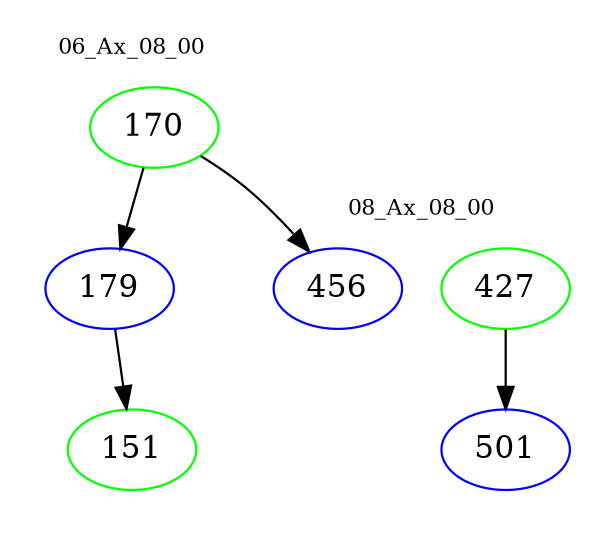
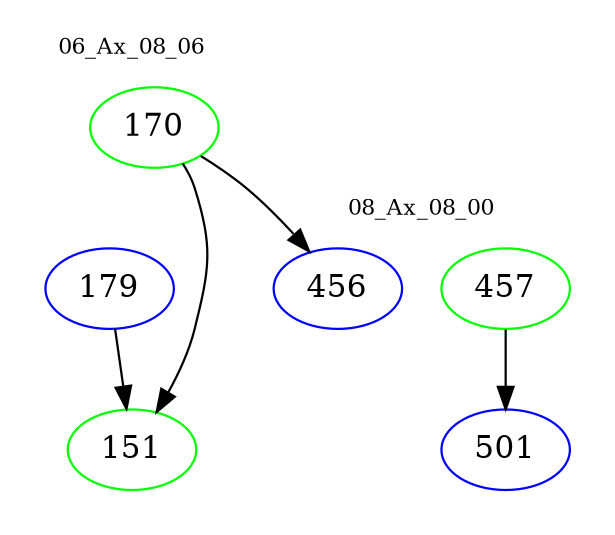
  digraph {
    node [color=green]
    edge [color=black]
    n1 [label=170]
    n2 [color=blue label=179]
    n3 [label=151]
-   n4 [label=427]
+   n4 [label=457]
    n5 [color=blue label=501]
    n6 [color=blue label=456]
    subgraph cluster_1 {
      color=white
      fontsize=10
-     label="06_Ax_08_00"
+     label="06_Ax_08_06"
      n1
      n2
      n3
    }
    subgraph cluster_2 {
      color=white
      fontsize=10
      label="08_Ax_08_00"
      n4
      n5
      n6
    }
-   n1 -> n2
+   n1 -> n3
    n1 -> n6
    n2 -> n3
    n4 -> n5
  }
